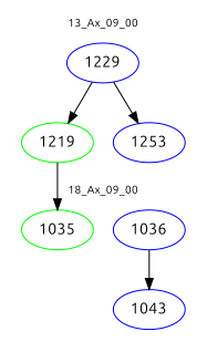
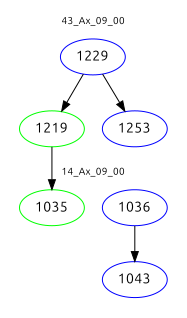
  digraph {
    fontname=Ubuntu
    node [color=blue fontname=Ubuntu]
    edge [color=black fontname=Ubuntu]
    n1 [label=1036]
    n2 [color=green label=1035]
    n3 [label=1043]
    n4 [label=1229]
    n5 [color=green label=1219]
    n6 [label=1253]
    subgraph cluster_1 {
      color=white
      fontsize=10
-     label="18_Ax_09_00"
+     label="14_Ax_09_00"
      n1
      n2
      n3
    }
    subgraph cluster_2 {
      color=white
      fontsize=10
-     label="13_Ax_09_00"
+     label="43_Ax_09_00"
      n4
      n5
      n6
    }
    n1 -> n3
    n4 -> n5
    n4 -> n6
    n5 -> n2
  }
